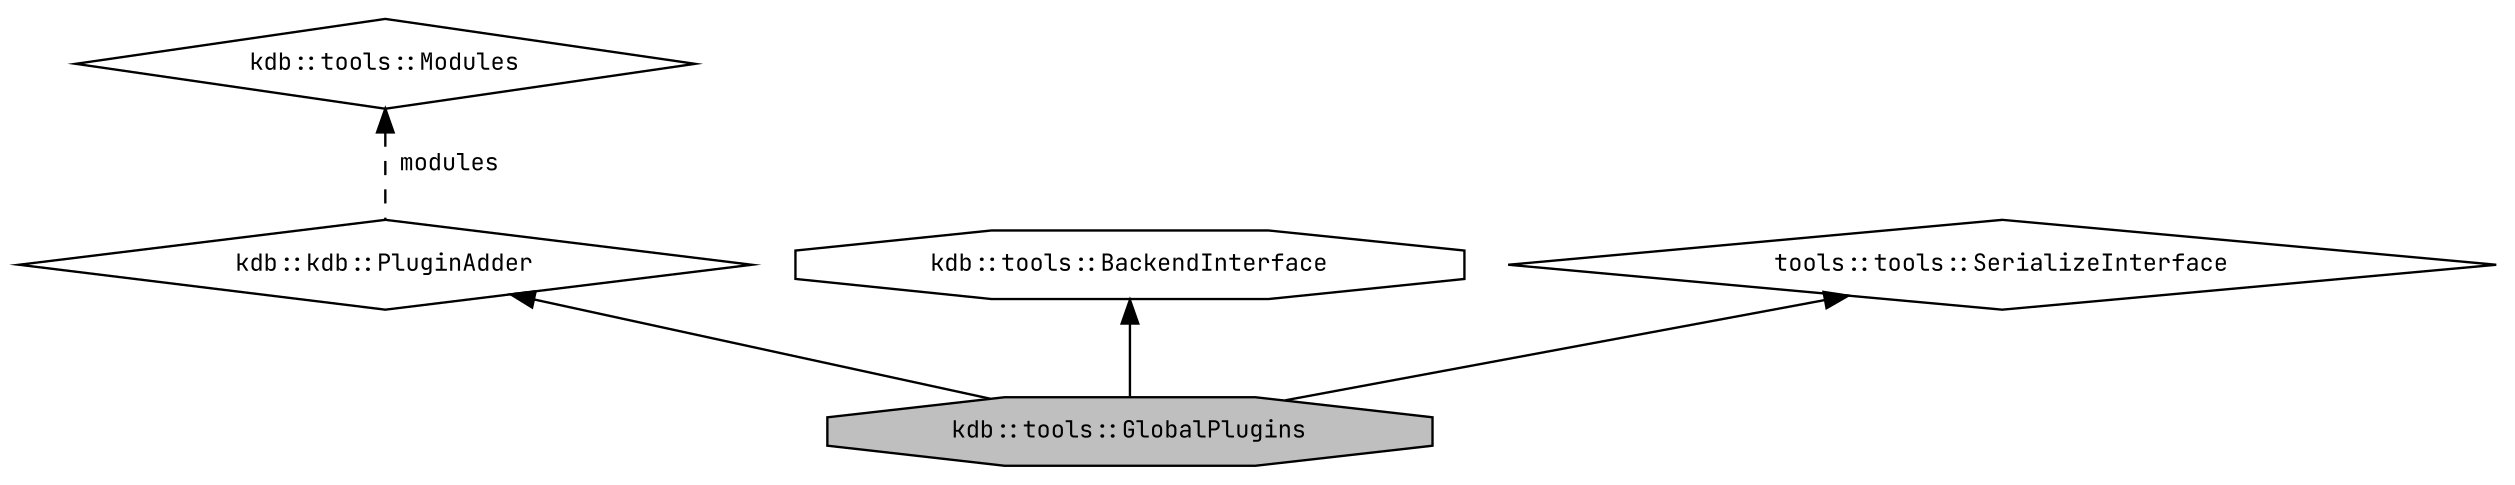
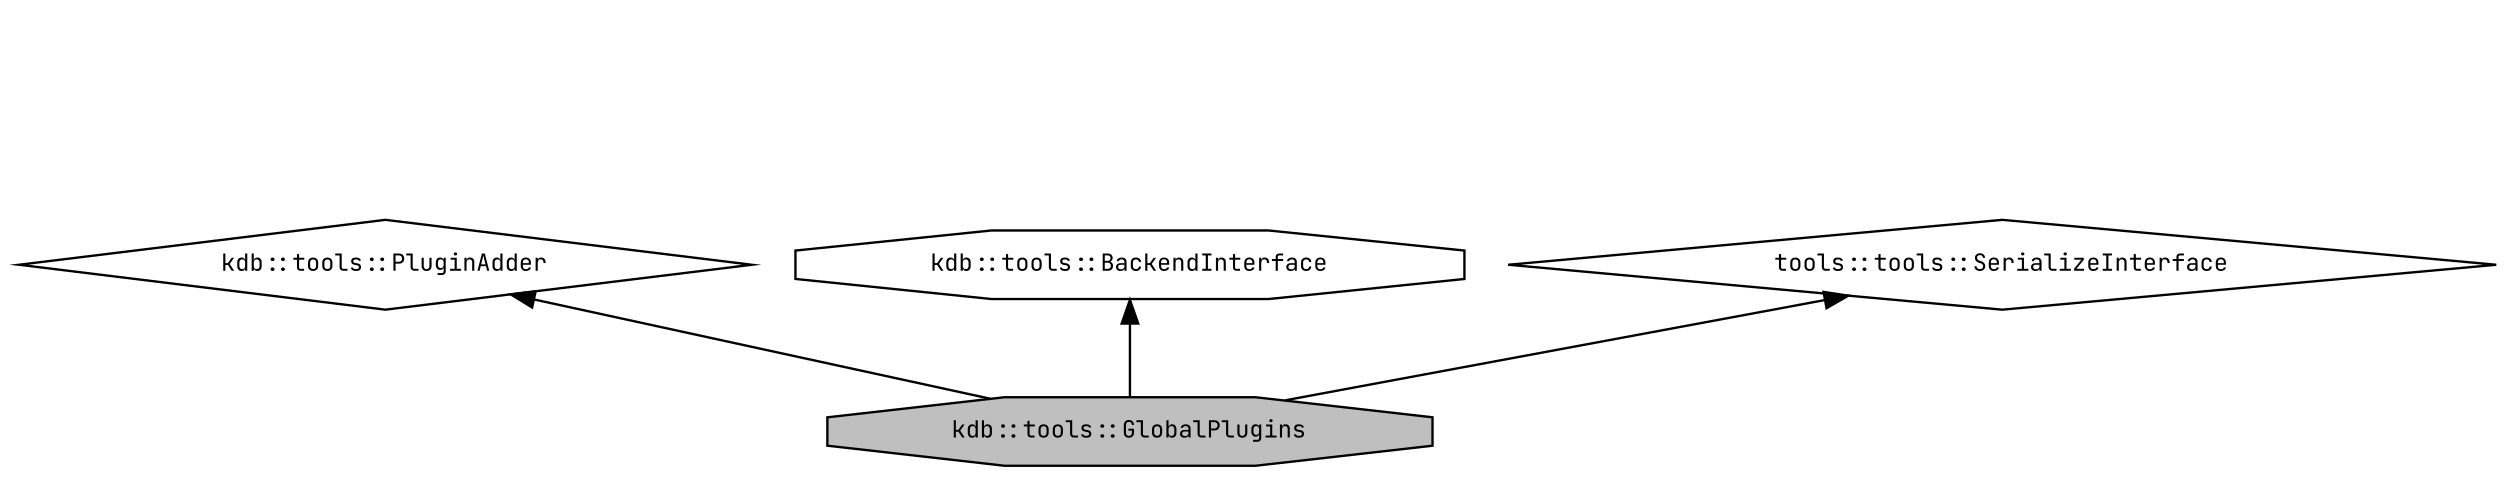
  digraph {
    fontname="JetBrains Mono"
    node [color=black fillcolor=white fontname="JetBrains Mono" fontsize=10 shape=diamond style=filled]
    edge [color=black dir=back fontname="JetBrains Mono" fontsize=10 labelfontname=Helvetica labelfontsize=10 style=solid]
    n1 [fillcolor=grey75 fontcolor=black height=0.2 label="kdb::tools::GlobalPlugins" shape=octagon width=0.4]
-   n2 [height=0.2 label="kdb::kdb::PluginAdder" width=0.4]
+   n2 [height=0.2 label="kdb::tools::PluginAdder" width=0.4]
    n3 [height=0.2 label="kdb::tools::BackendInterface" shape=octagon width=0.4]
-   n4 [height=0.2 label="kdb::tools::Modules" width=0.4]
    n5 [height=0.2 label="tools::tools::SerializeInterface" width=0.4]
    n2 -> n1
    n3 -> n1
-   n4 -> n2 [label=" modules" style=dashed]
    n5 -> n1
  }
